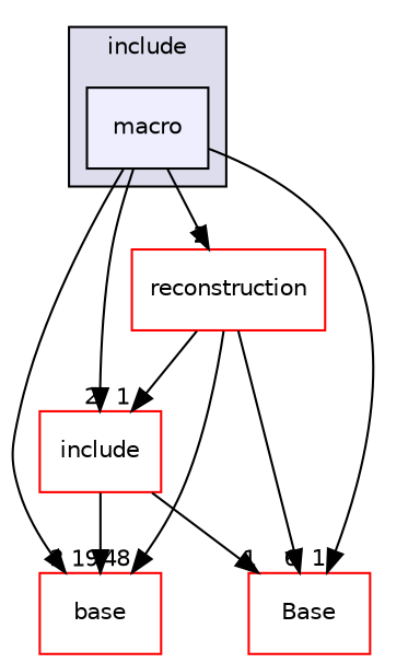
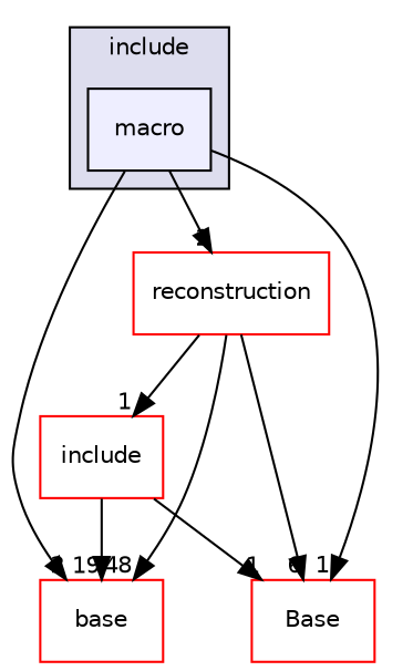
  digraph {
    compound=true
    node [fontname=Helvetica fontsize=10 shape=box color=red]
    edge [headlabel=2 labeldistance=1.5 labelfontname=Helvetica labelfontsize=10]
    n1 [fillcolor="#eeeeff" label=macro pencolor=black style=filled color=""]
    n2 [label=base]
    n3 [label=reconstruction]
    n4 [label=Base]
    n5 [label=include]
    subgraph cluster_1 {
      bgcolor="#ddddee"
      fontname=Helvetica
      fontsize=10
      label=include
      pencolor=black
      n1
    }
    n1 -> n2
    n1 -> n3
    n1 -> n4 [headlabel=1]
-   n1 -> n5
    n3 -> n2 [headlabel=48]
    n3 -> n4 [headlabel=6]
    n3 -> n5 [headlabel=1]
    n5 -> n2 [headlabel=19]
    n5 -> n4 [headlabel=1]
  }
